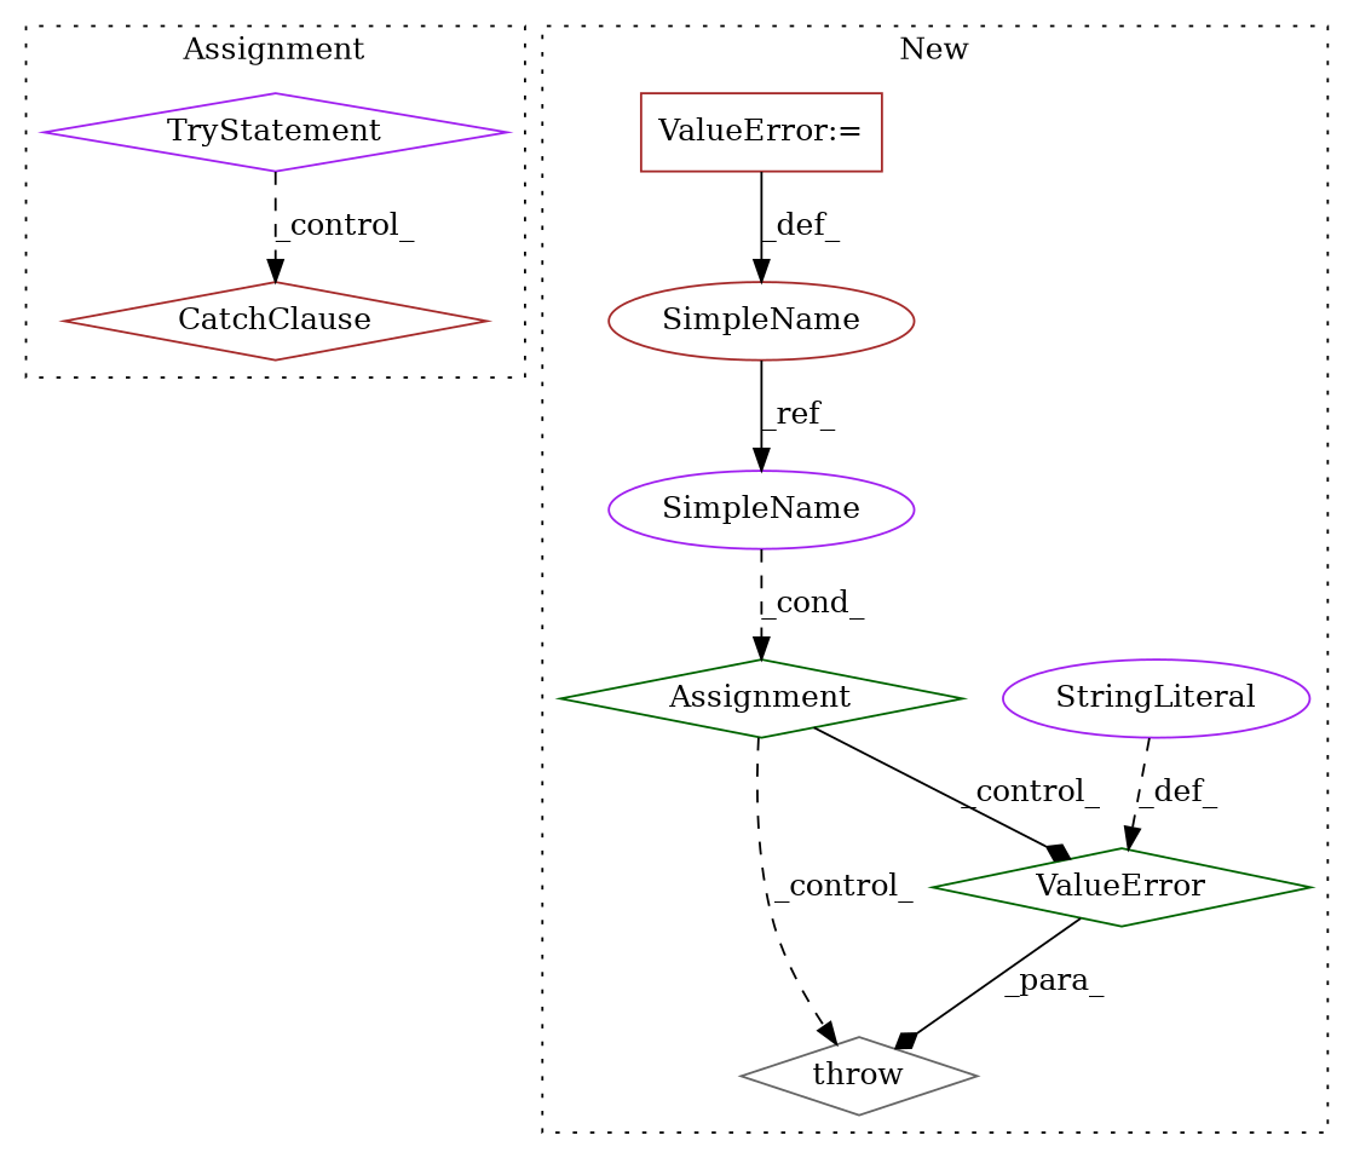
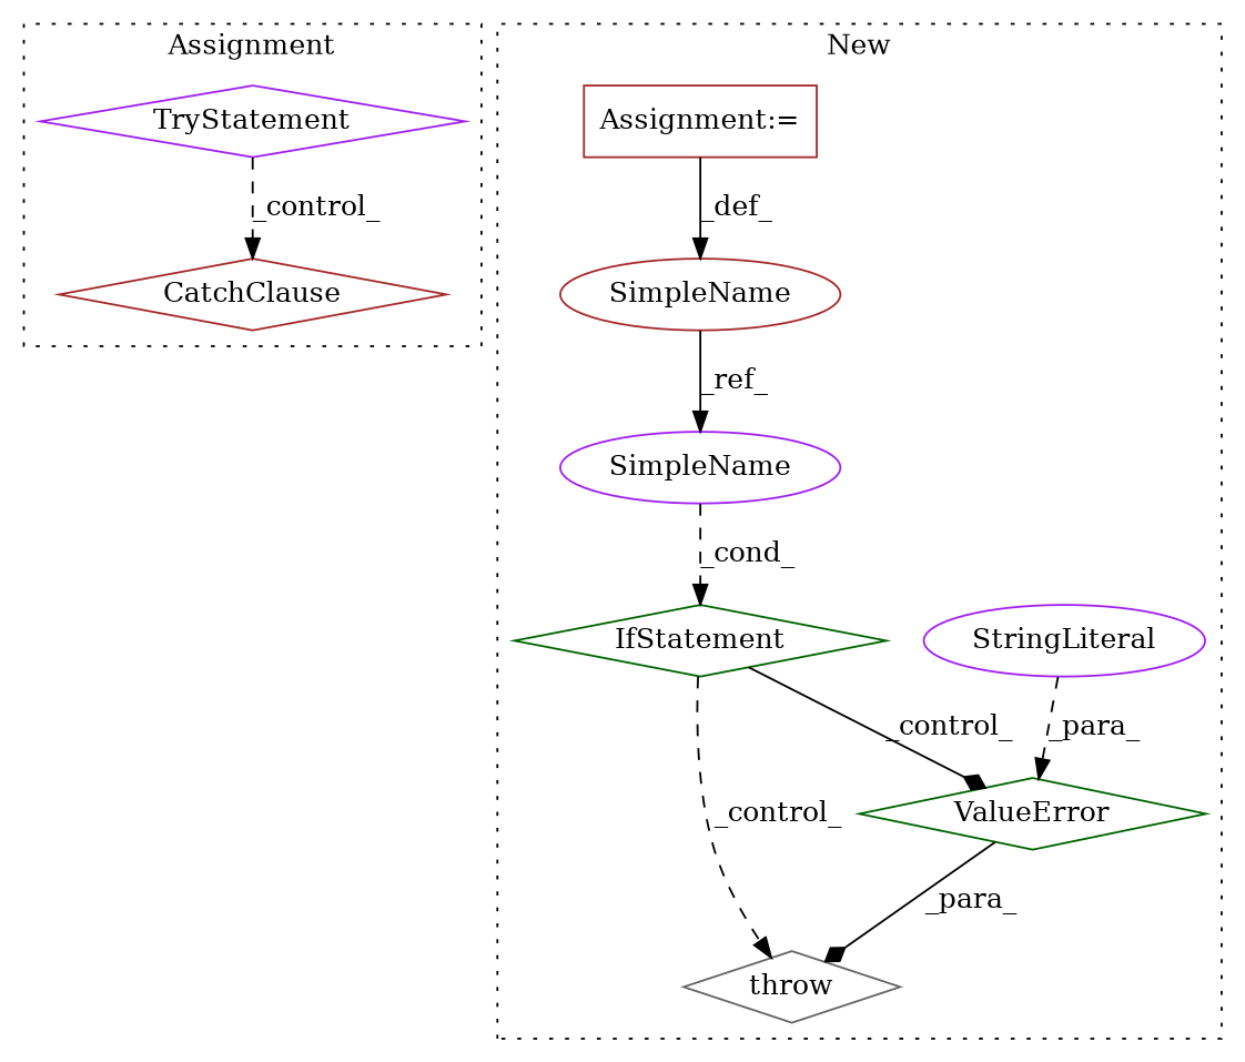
  digraph {
    node [a=42 color=brown l=13 shape=diamond]
    edge [arrowhead=normal style=dashed]
    n1 [a=12 l="11,2" label=CatchClause s="12061,12084"]
    n2 [a=54 color=purple l=4 label=TryStatement s=11992]
    n3 [a=53 color=gray40 l=6 label=throw s=12422]
-   n4 [a=25 color=darkgreen l="4,2" label=Assignment s="12065,12082"]
+   n4 [a=25 color=darkgreen l="4,2" label=IfStatement s="12065,12082"]
    n5 [label=SimpleName s=12010 shape=ellipse]
    n6 [a=32 color=darkgreen l="11,1" label=ValueError s="12428,12560"]
    n7 [a=45 color=purple l=42 label=StringLiteral s=12439 shape=ellipse]
-   n8 [a=7 l=1 label="ValueError:=" s=12023 shape=box]
+   n8 [a=7 l=1 label="Assignment:=" s=12023 shape=box]
    n9 [color=purple label=SimpleName s=12069 shape=ellipse]
    subgraph cluster_1 {
      label=Assignment
      style=dotted
      n1
      n2
    }
    subgraph cluster_2 {
      label=New
      style=dotted
      n3
      n4
      n5
      n6
      n7
      n8
      n9
    }
    n2 -> n1 [label=_control_]
    n4 -> n3 [label=_control_]
    n4 -> n6 [arrowhead=diamond label=_control_ style=solid]
    n5 -> n9 [label=_ref_ style=solid]
    n6 -> n3 [arrowhead=diamond label=_para_ style=solid]
-   n7 -> n6 [label=_def_]
+   n7 -> n6 [label=_para_]
    n8 -> n5 [label=_def_ style=solid]
    n9 -> n4 [label=_cond_]
  }
